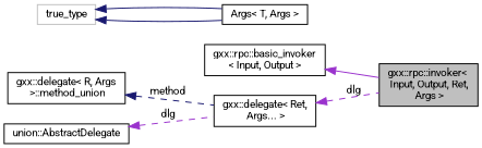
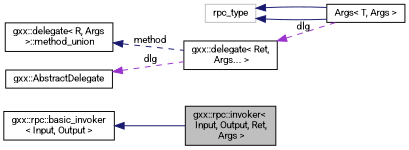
  digraph {
    fontname=Roboto
    rankdir=LR
    node [color=black fillcolor=white fontname=Roboto fontsize=10 shape=record style=filled]
    edge [color=midnightblue dir=back fontname=Roboto fontsize=10 labelfontname=Helvetica labelfontsize=10 style=solid]
    n1 [fillcolor=grey75 fontcolor=black height=0.2 label="gxx::rpc::invoker\<\l Input, Output, Ret,\l Args \>" width=0.4]
    n2 [height=0.2 label="gxx::rpc::basic_invoker\l\< Input, Output \>" width=0.4]
    n3 [height=0.2 label="gxx::delegate\< Ret,\l Args... \>" width=0.4]
    n4 [height=0.2 label="gxx::delegate\< R, Args\l \>::method_union" width=0.4]
    n5 [height=0.2 label="Args\< T, Args \>" width=0.4]
-   n6 [color=grey75 height=0.2 label=true_type width=0.4]
-   n7 [height=0.2 label="union::AbstractDelegate" width=0.4]
-   n2 -> n1 [color=darkorchid3]
-   n3 -> n1 [color=darkorchid3 label=" dlg" style=dashed]
+   n6 [color=grey75 height=0.2 label=rpc_type width=0.4]
+   n7 [height=0.2 label="gxx::AbstractDelegate" width=0.4]
+   n2 -> n1
+   n3 -> n5 [color=darkorchid3 label=" dlg" style=dashed]
    n4 -> n3 [label=" method" style=dashed]
    n6 -> n5
    n6 -> n5
    n7 -> n3 [color=darkorchid3 label=" dlg" style=dashed]
  }
